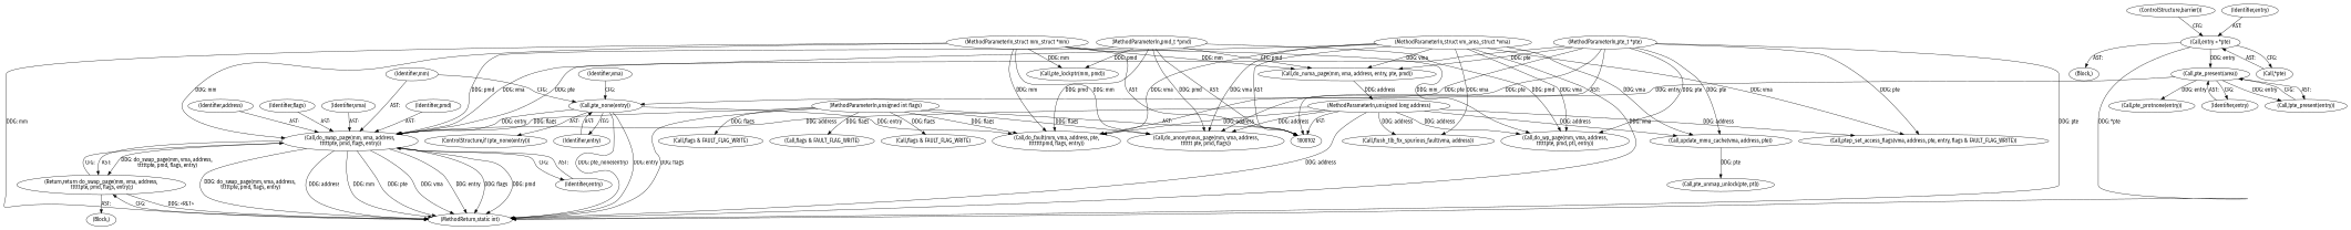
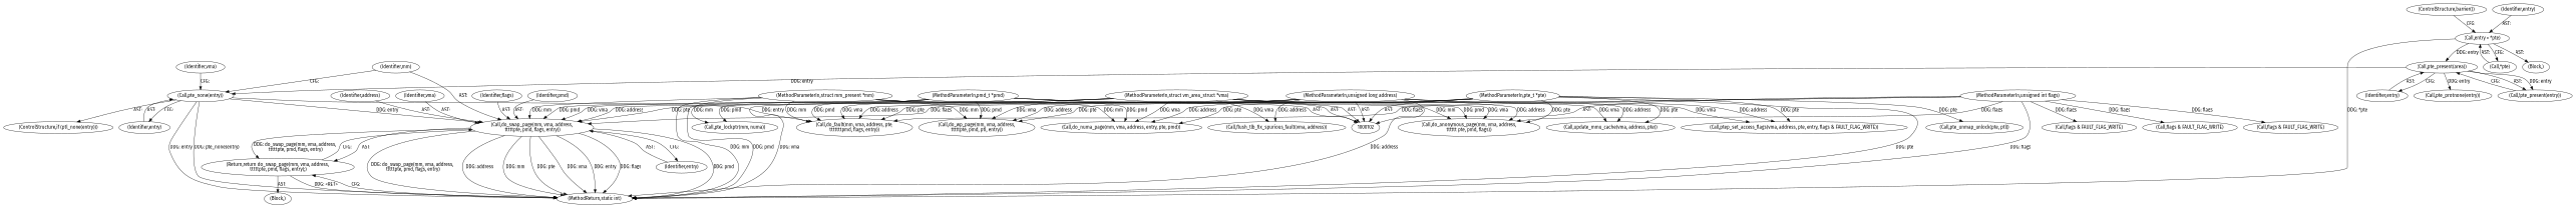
  digraph {
    fontname="Fira Sans"
    node [fontname="Fira Sans"]
    edge [fontname="Fira Sans"]
    n1 [label="(Call,do_swap_page(mm, vma, address,\n \t\t\t\t\tpte, pmd, flags, entry))"]
    n2 [label="(Return,return do_swap_page(mm, vma, address,\n \t\t\t\t\tpte, pmd, flags, entry);)"]
    n3 [label="(MethodReturn,static int)"]
    n4 [label="(Identifier,entry)"]
    n5 [label="(Block,)"]
-   n6 [label="(MethodParameterIn,struct mm_struct *mm)"]
-   n7 [label="(Call,pte_lockptr(mm, pmd))"]
+   n6 [label="(MethodParameterIn,struct mm_present *mm)"]
+   n7 [label="(Call,pte_lockptr(mm, numa))"]
    n8 [label="(Call,do_numa_page(mm, vma, address, entry, pte, pmd))"]
    n9 [label="(Call,do_wp_page(mm, vma, address,\n\t\t\t\t\tpte, pmd, ptl, entry))"]
    n10 [label="(Call,do_fault(mm, vma, address, pte,\n\t\t\t\t\t\t\tpmd, flags, entry))"]
    n11 [label="(Call,do_anonymous_page(mm, vma, address,\n\t\t\t\t\t\t pte, pmd, flags))"]
    1000102
    n13 [label="(MethodParameterIn,struct vm_area_struct *vma)"]
    n14 [label="(Call,update_mmu_cache(vma, address, pte))"]
    n15 [label="(Call,ptep_set_access_flags(vma, address, pte, entry, flags & FAULT_FLAG_WRITE))"]
    n16 [label="(Call,flush_tlb_fix_spurious_fault(vma, address))"]
    n17 [label="(MethodParameterIn,unsigned long address)"]
    n18 [label="(MethodParameterIn,pte_t *pte)"]
    n19 [label="(Call,pte_unmap_unlock(pte, ptl))"]
    n20 [label="(MethodParameterIn,pmd_t *pmd)"]
    n21 [label="(MethodParameterIn,unsigned int flags)"]
    n22 [label="(Call,flags & FAULT_FLAG_WRITE)"]
    n23 [label="(Call,flags & FAULT_FLAG_WRITE)"]
    n24 [label="(Call,flags & FAULT_FLAG_WRITE)"]
    n25 [label="(Call,pte_none(entry))"]
    n26 [label="(Identifier,entry)"]
-   n27 [label="(ControlStructure,if (pte_none(entry)))"]
+   n27 [label="(ControlStructure,if (ptl_none(entry)))"]
    n28 [label="(Call,pte_present(area))"]
    n29 [label="(Call,!pte_present(entry))"]
    n30 [label="(Identifier,entry)"]
    n31 [label="(Call,pte_protnone(entry))"]
    n32 [label="(Call,entry = *pte)"]
    n33 [label="(Call,*pte)"]
    n34 [label="(Block,)"]
    n35 [label="(ControlStructure,barrier())"]
    n36 [label="(Identifier,pmd)"]
    n37 [label="(Identifier,vma)"]
    n38 [label="(Identifier,address)"]
    n39 [label="(Identifier,flags)"]
    n40 [label="(Identifier,mm)"]
    n41 [label="(Identifier,vma)"]
    n42 [label="(Identifier,entry)"]
    n1 -> n2 [label="AST: "]
    n1 -> n2 [label="DDG: do_swap_page(mm, vma, address,\n \t\t\t\t\tpte, pmd, flags, entry)"]
    n1 -> n3 [label="DDG: do_swap_page(mm, vma, address,\n \t\t\t\t\tpte, pmd, flags, entry)"]
    n1 -> n3 [label="DDG: address"]
    n1 -> n3 [label="DDG: mm"]
    n1 -> n3 [label="DDG: pte"]
    n1 -> n3 [label="DDG: vma"]
    n1 -> n3 [label="DDG: entry"]
    n1 -> n3 [label="DDG: flags"]
    n1 -> n3 [label="DDG: pmd"]
    n1 -> n4 [label="CFG: "]
    n2 -> n1 [label="CFG: "]
    n2 -> n3 [label="DDG: <RET>"]
    n2 -> n5 [label="AST: "]
    n3 -> n2 [label="CFG: "]
    n4 -> n1 [label="AST: "]
    n6 -> n1 [label="DDG: mm"]
    n6 -> n3 [label="DDG: mm"]
    n6 -> n7 [label="DDG: mm"]
    n6 -> n8 [label="DDG: mm"]
    n6 -> n9 [label="DDG: mm"]
    n6 -> n10 [label="DDG: mm"]
    n6 -> n11 [label="DDG: mm"]
    n6 -> 1000102 [label="AST: "]
    n13 -> n1 [label="DDG: vma"]
    n13 -> n3 [label="DDG: vma"]
    n13 -> n8 [label="DDG: vma"]
    n13 -> n9 [label="DDG: vma"]
    n13 -> n10 [label="DDG: vma"]
    n13 -> n11 [label="DDG: vma"]
    n13 -> 1000102 [label="AST: "]
    n13 -> n14 [label="DDG: vma"]
    n13 -> n15 [label="DDG: vma"]
    n13 -> n16 [label="DDG: vma"]
    n17 -> n1 [label="DDG: address"]
    n17 -> n3 [label="DDG: address"]
-   n8 -> n17 [label="DDG: address"]
+   n17 -> n8 [label="DDG: address"]
    n17 -> n9 [label="DDG: address"]
    n17 -> n10 [label="DDG: address"]
    n17 -> n11 [label="DDG: address"]
    n17 -> 1000102 [label="AST: "]
    n17 -> n14 [label="DDG: address"]
    n17 -> n15 [label="DDG: address"]
    n17 -> n16 [label="DDG: address"]
    n18 -> n1 [label="DDG: pte"]
    n18 -> n3 [label="DDG: pte"]
    n18 -> n8 [label="DDG: pte"]
    n18 -> n9 [label="DDG: pte"]
    n18 -> n10 [label="DDG: pte"]
    n18 -> n11 [label="DDG: pte"]
    n18 -> 1000102 [label="AST: "]
    n18 -> n14 [label="DDG: pte"]
    n18 -> n15 [label="DDG: pte"]
-   n14 -> n19 [label="DDG: pte"]
+   n18 -> n19 [label="DDG: pte"]
    n20 -> n1 [label="DDG: pmd"]
+   n20 -> n3 [label="DDG: pmd"]
    n20 -> n7 [label="DDG: pmd"]
-   n20 -> n8 [label="CFG: pmd"]
+   n20 -> n8 [label="DDG: pmd"]
    n20 -> n9 [label="DDG: pmd"]
    n20 -> n10 [label="DDG: pmd"]
    n20 -> n11 [label="DDG: pmd"]
    n20 -> 1000102 [label="AST: "]
    n21 -> n1 [label="DDG: flags"]
    n21 -> n3 [label="DDG: flags"]
    n21 -> n10 [label="DDG: flags"]
    n21 -> n11 [label="DDG: flags"]
    n21 -> 1000102 [label="AST: "]
    n21 -> n22 [label="DDG: flags"]
    n21 -> n23 [label="DDG: flags"]
    n21 -> n24 [label="DDG: flags"]
    n25 -> n1 [label="DDG: entry"]
    n25 -> n3 [label="DDG: pte_none(entry)"]
    n25 -> n3 [label="DDG: entry"]
    n25 -> n10 [label="DDG: entry"]
    n25 -> n26 [label="CFG: "]
    n25 -> n27 [label="AST: "]
    n26 -> n25 [label="AST: "]
    n28 -> n25 [label="DDG: entry"]
    n28 -> n29 [label="AST: "]
    n28 -> n29 [label="DDG: entry"]
    n28 -> n30 [label="CFG: "]
    n28 -> n31 [label="DDG: entry"]
    n29 -> n28 [label="CFG: "]
    n30 -> n28 [label="AST: "]
    n32 -> n3 [label="DDG: *pte"]
    n32 -> n28 [label="DDG: entry"]
    n32 -> n33 [label="CFG: "]
    n32 -> n34 [label="AST: "]
    n33 -> n32 [label="AST: "]
    n35 -> n32 [label="CFG: "]
    n36 -> n1 [label="AST: "]
    n37 -> n25 [label="CFG: "]
    n38 -> n1 [label="AST: "]
    n39 -> n1 [label="AST: "]
    n40 -> n1 [label="AST: "]
    n40 -> n25 [label="CFG: "]
    n41 -> n1 [label="AST: "]
    n42 -> n32 [label="AST: "]
  }
